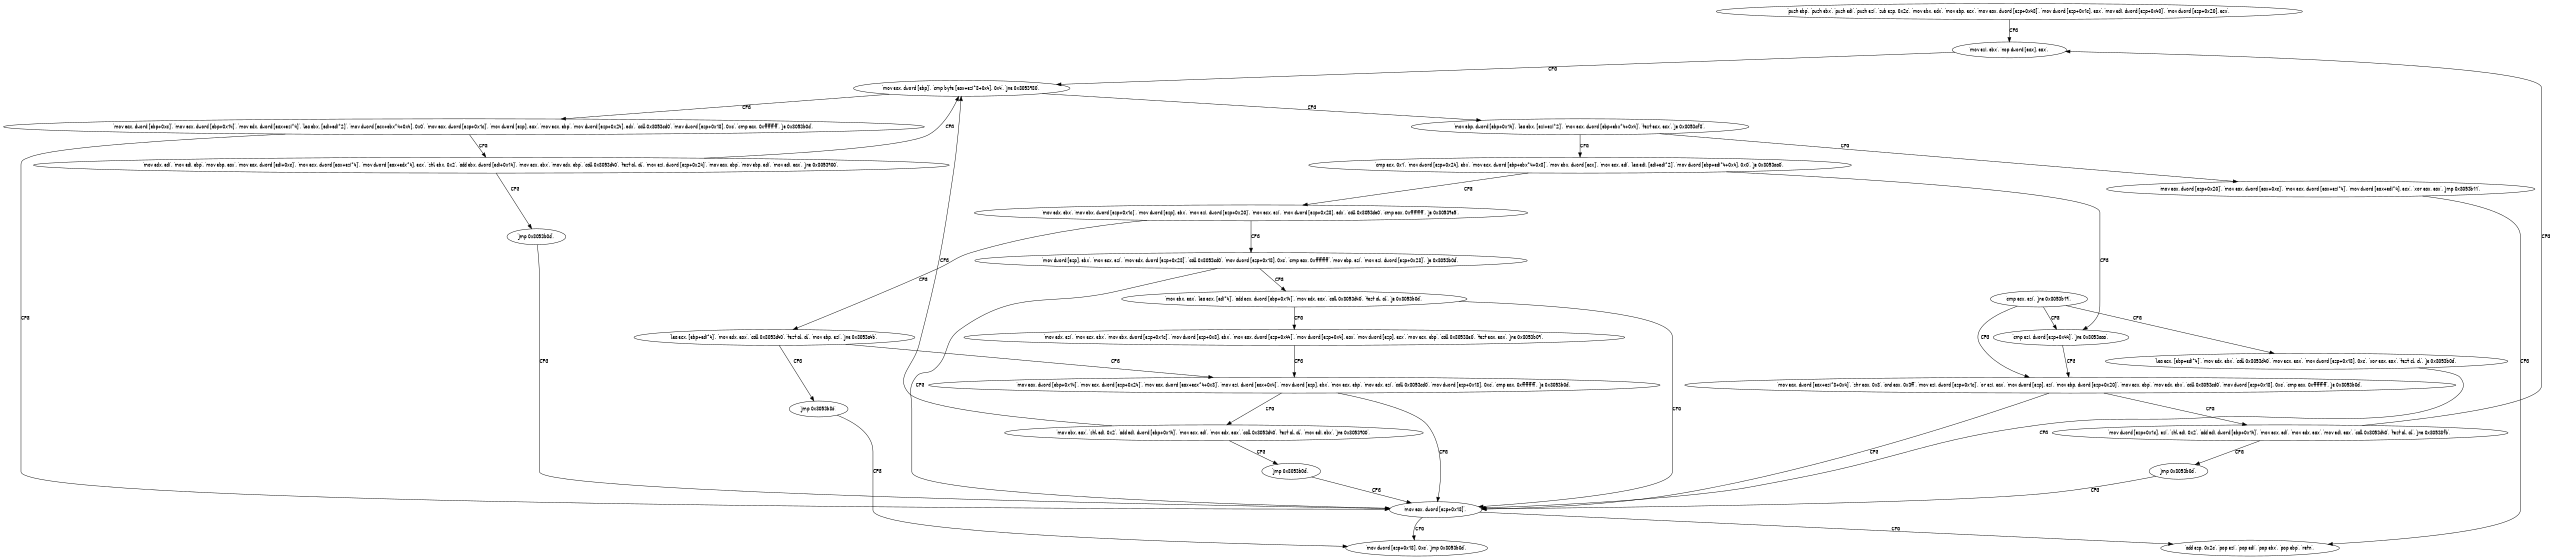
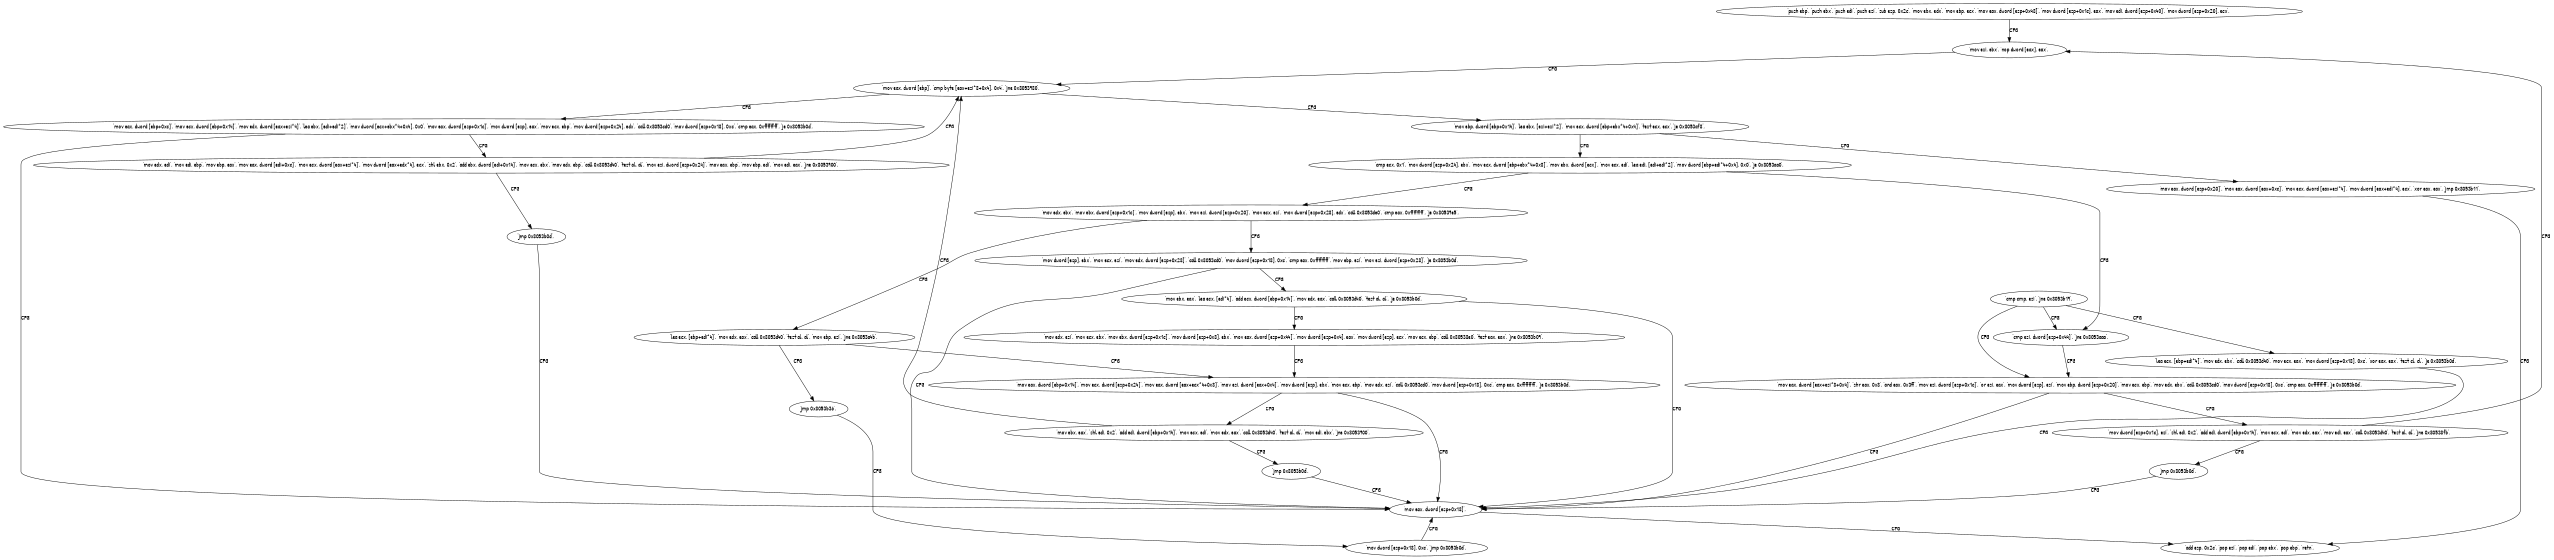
  digraph {
    fontname="Patrick Hand"
    node [fontname="Patrick Hand"]
    edge [fontname="Patrick Hand"]
    n1 [label="'push ebp', 'push ebx', 'push edi', 'push esi', 'sub esp, 0x2c', 'mov ebx, edx', 'mov ebp, ecx', 'mov eax, dword [esp+0x48]', 'mov dword [esp+0x1c], eax', 'mov edi, dword [esp+0x40]', 'mov dword [esp+0x20], ecx', "]
    n2 [label="'mov esi, ebx', 'nop dword [eax], eax', "]
    n3 [label="'mov eax, dword [ebp]', 'cmp byte [eax+esi*8+0x4], 0x4', 'jne 0x8053980', "]
    n4 [label="'mov ebp, dword [ebp+0x14]', 'lea ebx, [esi+esi*2]', 'mov ecx, dword [ebp+ebx*4+0x4]', 'test ecx, ecx', 'je 0x8053af8', "]
    n5 [label="'mov eax, dword [ebp+0xc]', 'mov ecx, dword [ebp+0x14]', 'mov edx, dword [eax+esi*4]', 'lea ebx, [edi+edi*2]', 'mov dword [ecx+ebx*4+0x4], 0x0', 'mov eax, dword [esp+0x1c]', 'mov dword [esp], eax', 'mov ecx, ebp', 'mov dword [esp+0x24], edx', 'call 0x8053cd0', 'mov dword [esp+0x18], 0xc', 'cmp eax, 0xffffffff', 'je 0x8053b0d', "]
    n6 [label="'mov eax, dword [esp+0x20]', 'mov eax, dword [eax+0xc]', 'mov ecx, dword [eax+esi*4]', 'mov dword [eax+edi*4], ecx', 'xor eax, eax', 'jmp 0x8053b11', "]
    n7 [label="'cmp ecx, 0x1', 'mov dword [esp+0x24], ebx', 'mov ecx, dword [ebp+ebx*4+0x8]', 'mov ebx, dword [ecx]', 'mov ecx, edi', 'lea edi, [edi+edi*2]', 'mov dword [ebp+edi*4+0x4], 0x0', 'je 0x8053aa0', "]
    n8 [label="'add esp, 0x2c', 'pop esi', 'pop edi', 'pop ebx', 'pop ebp', 'retn', "]
    n9 [label="'cmp esi, dword [esp+0x44]', 'jne 0x8053aaa', "]
    n10 [label="'mov edx, ebx', 'mov ebx, dword [esp+0x1c]', 'mov dword [esp], ebx', 'mov esi, dword [esp+0x20]', 'mov ecx, esi', 'mov dword [esp+0x28], edx', 'call 0x8053de0', 'cmp eax, 0xffffffff', 'je 0x80539e5', "]
    n11 [label="'mov eax, dword [eax+esi*8+0x4]', 'shr eax, 0x8', 'and eax, 0x3ff', 'mov esi, dword [esp+0x1c]', 'or esi, eax', 'mov dword [esp], esi', 'mov ebp, dword [esp+0x20]', 'mov ecx, ebp', 'mov edx, ebx', 'call 0x8053cd0', 'mov dword [esp+0x18], 0xc', 'cmp eax, 0xffffffff', 'je 0x8053b0d', "]
    n12 [label="'mov dword [esp], ebx', 'mov ecx, esi', 'mov edx, dword [esp+0x28]', 'call 0x8053cd0', 'mov dword [esp+0x18], 0xc', 'cmp eax, 0xffffffff', 'mov ebp, esi', 'mov esi, dword [esp+0x28]', 'je 0x8053b0d', "]
    n13 [label="'lea ecx, [ebp+edi*4]', 'mov edx, eax', 'call 0x8053d40', 'test al, al', 'mov ebp, esi', 'jne 0x8053a4b', "]
    n14 [label="'mov eax, dword [esp+0x18]', "]
    n15 [label="'mov edx, edi', 'mov edi, ebp', 'mov ebp, eax', 'mov eax, dword [edi+0xc]', 'mov ecx, dword [eax+esi*4]', 'mov dword [eax+edx*4], ecx', 'shl ebx, 0x2', 'add ebx, dword [edi+0x14]', 'mov ecx, ebx', 'mov edx, ebp', 'call 0x8053d40', 'test al, al', 'mov esi, dword [esp+0x24]', 'mov eax, ebp', 'mov ebp, edi', 'mov edi, eax', 'jne 0x8053900', "]
    n16 [label="'jmp 0x8053b0d', "]
    n17 [label="'mov dword [esp+0x1c], esi', 'shl edi, 0x2', 'add edi, dword [ebp+0x14]', 'mov ecx, edi', 'mov edx, eax', 'mov edi, eax', 'call 0x8053d40', 'test al, al', 'jne 0x80538fb', "]
-   n18 [label="'cmp ecx, esi', 'jne 0x8053b19', "]
+   n18 [label="'cmp cmp, esi', 'jne 0x8053b19',"]
    n19 [label="'lea ecx, [ebp+edi*4]', 'mov edx, ebx', 'call 0x8053d40', 'mov ecx, eax', 'mov dword [esp+0x18], 0xc', 'xor eax, eax', 'test cl, cl', 'je 0x8053b0d', "]
    n20 [label="'mov ebx, eax', 'lea ecx, [edi*4]', 'add ecx, dword [ebp+0x14]', 'mov edx, eax', 'call 0x8053d40', 'test al, al', 'je 0x8053b0d', "]
    n21 [label="'mov eax, dword [ebp+0x14]', 'mov ecx, dword [esp+0x24]', 'mov eax, dword [eax+ecx*4+0x8]', 'mov esi, dword [eax+0x4]', 'mov dword [esp], ebx', 'mov ecx, ebp', 'mov edx, esi', 'call 0x8053cd0', 'mov dword [esp+0x18], 0xc', 'cmp eax, 0xffffffff', 'je 0x8053b0d', "]
-   n22 [label="'jmp 0x8053b86',"]
+   n22 [label="'jmp 0x8053b36', "]
    n23 [label="'jmp 0x8053b0d', "]
    n24 [label="'mov edx, esi', 'mov ecx, ebx', 'mov ebx, dword [esp+0x1c]', 'mov dword [esp+0x8], ebx', 'mov eax, dword [esp+0x44]', 'mov dword [esp+0x4], eax', 'mov dword [esp], ecx', 'mov ecx, ebp', 'call 0x80538e0', 'test eax, eax', 'jne 0x8053b09', "]
    n25 [label="'mov ebx, eax', 'shl edi, 0x2', 'add edi, dword [ebp+0x14]', 'mov ecx, edi', 'mov edx, eax', 'call 0x8053d40', 'test al, al', 'mov edi, ebx', 'jne 0x8053900', "]
    n26 [label="'mov dword [esp+0x18], 0xc', 'jmp 0x8053b0d', "]
    n27 [label="'jmp 0x8053b0d', "]
    n1 -> n2 [label=CFG]
    n2 -> n3 [label=CFG]
    n3 -> n4 [label=CFG]
    n3 -> n5 [label=CFG]
    n4 -> n6 [label=CFG]
    n4 -> n7 [label=CFG]
    n5 -> n14 [label=CFG]
    n5 -> n15 [label=CFG]
    n6 -> n8 [label=CFG]
    n7 -> n9 [label=CFG]
    n7 -> n10 [label=CFG]
    n9 -> n11 [label=CFG]
    n10 -> n12 [label=CFG]
    n10 -> n13 [label=CFG]
    n11 -> n14 [label=CFG]
    n11 -> n17 [label=CFG]
    n12 -> n14 [label=CFG]
    n12 -> n20 [label=CFG]
    n13 -> n21 [label=CFG]
    n13 -> n22 [label=CFG]
    n14 -> n8 [label=CFG]
    n15 -> n3 [label=CFG]
    n15 -> n16 [label=CFG]
    n16 -> n14 [label=CFG]
    n17 -> n2 [label=CFG]
    n17 -> n23 [label=CFG]
    n18 -> n9 [label=CFG]
    n18 -> n11 [label=CFG]
    n18 -> n19 [label=CFG]
    n19 -> n14 [label=CFG]
    n20 -> n14 [label=CFG]
    n20 -> n24 [label=CFG]
    n21 -> n14 [label=CFG]
    n21 -> n25 [label=CFG]
    n22 -> n26 [label=CFG]
    n23 -> n14 [label=CFG]
    n24 -> n21 [label=CFG]
    n25 -> n3 [label=CFG]
    n25 -> n27 [label=CFG]
-   n14 -> n26 [label=CFG]
+   n26 -> n14 [label=CFG]
    n27 -> n14 [label=CFG]
  }
